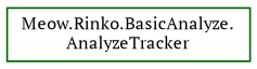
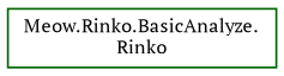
  digraph {
    rankdir=LR
    fontname="PT Serif"
-   n1 [color=darkgreen fillcolor=white fontname="PT Serif" fontsize=10 height=0.2 label="Meow.Rinko.BasicAnalyze.\lAnalyzeTracker" shape=record style=filled width=0.4]
+   n1 [color=darkgreen fillcolor=white fontname="PT Serif" fontsize=10 height=0.2 label="Meow.Rinko.BasicAnalyze.\lRinko" shape=record style=filled width=0.4]
  }
